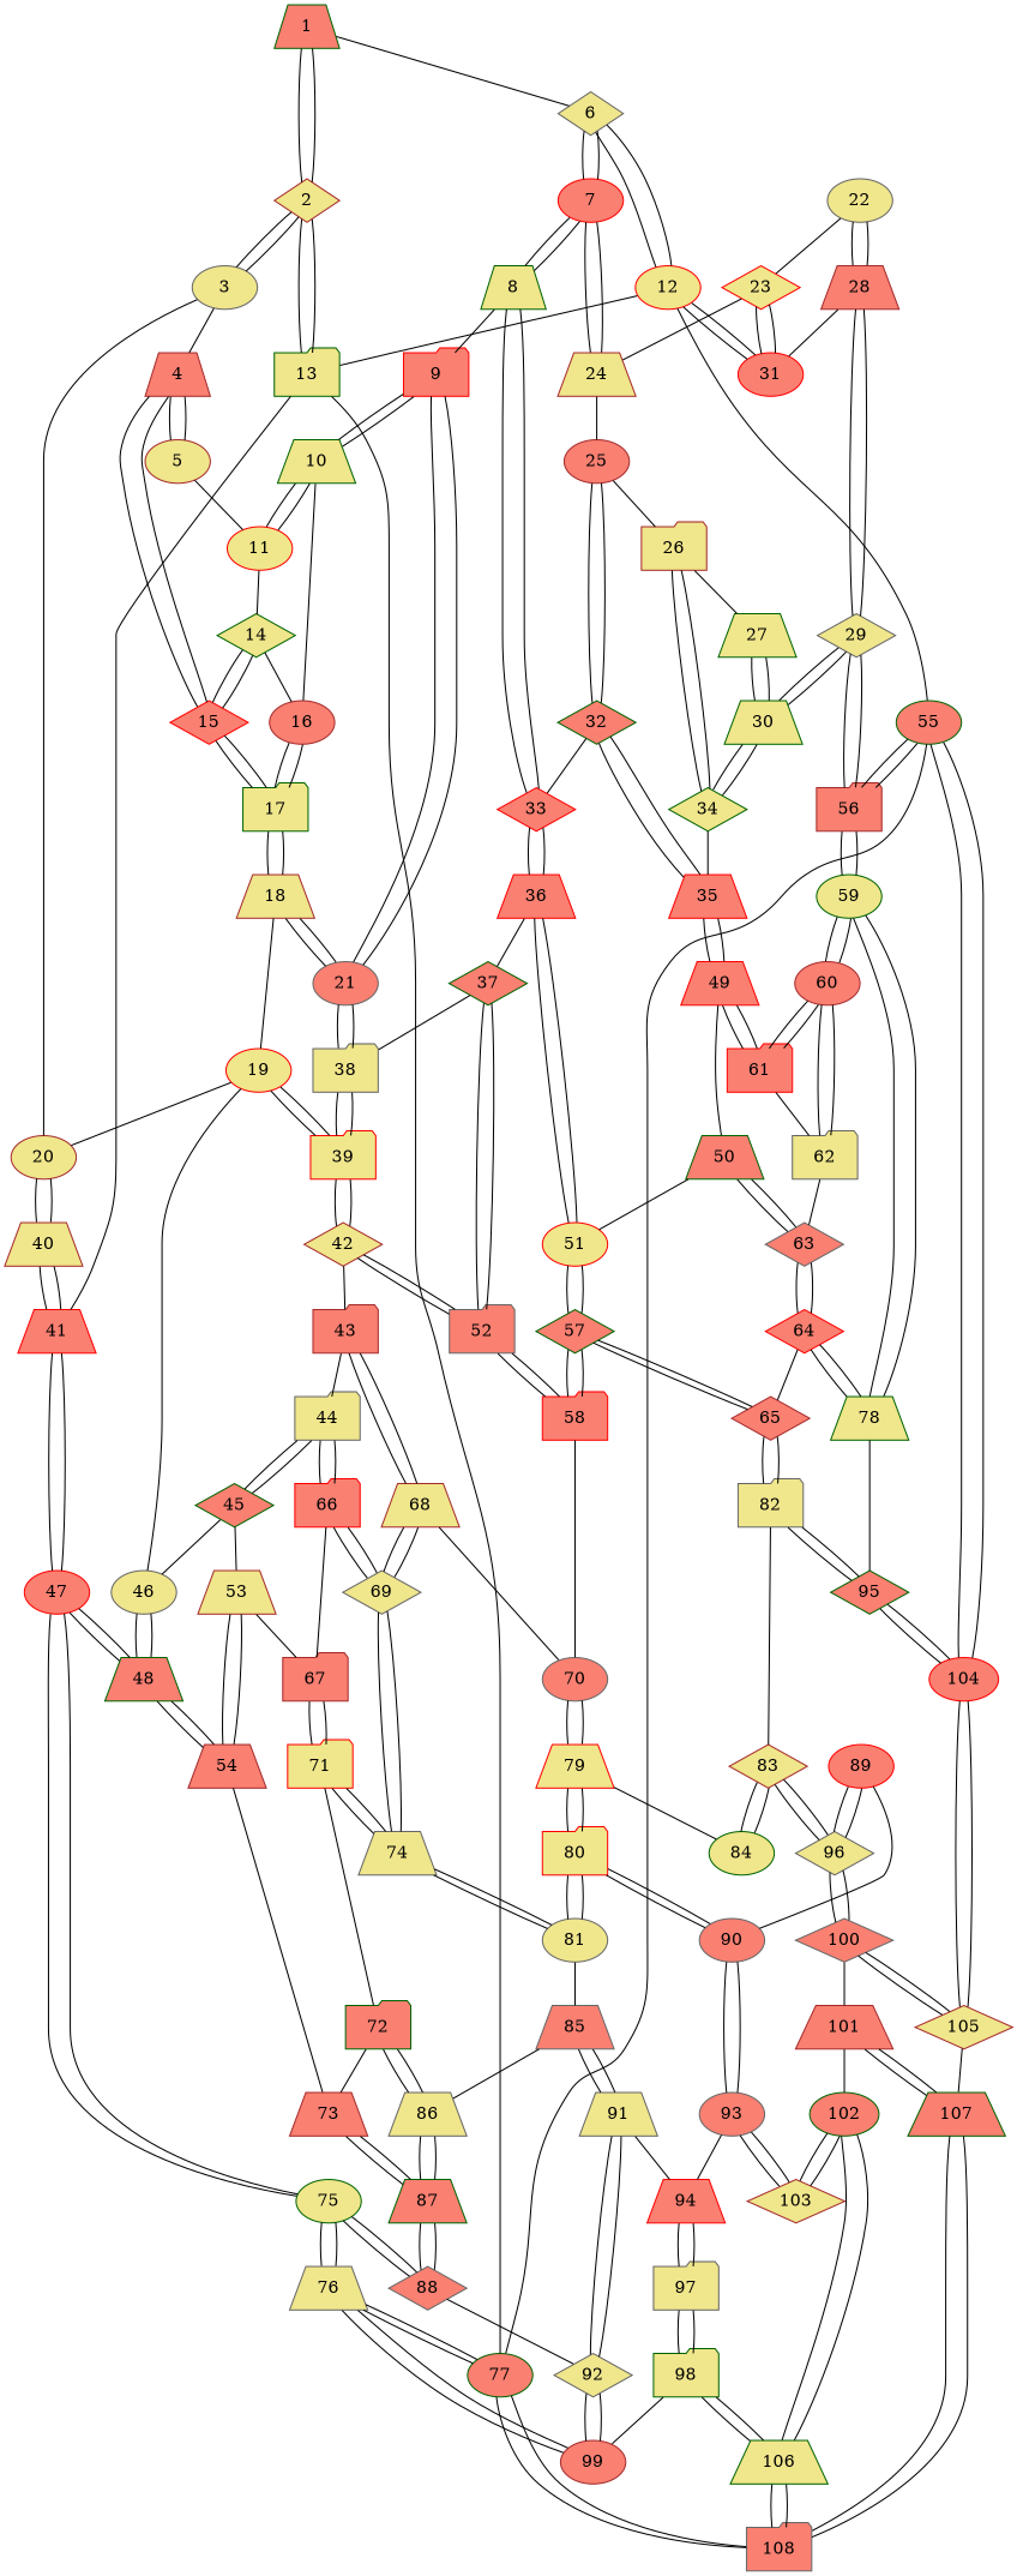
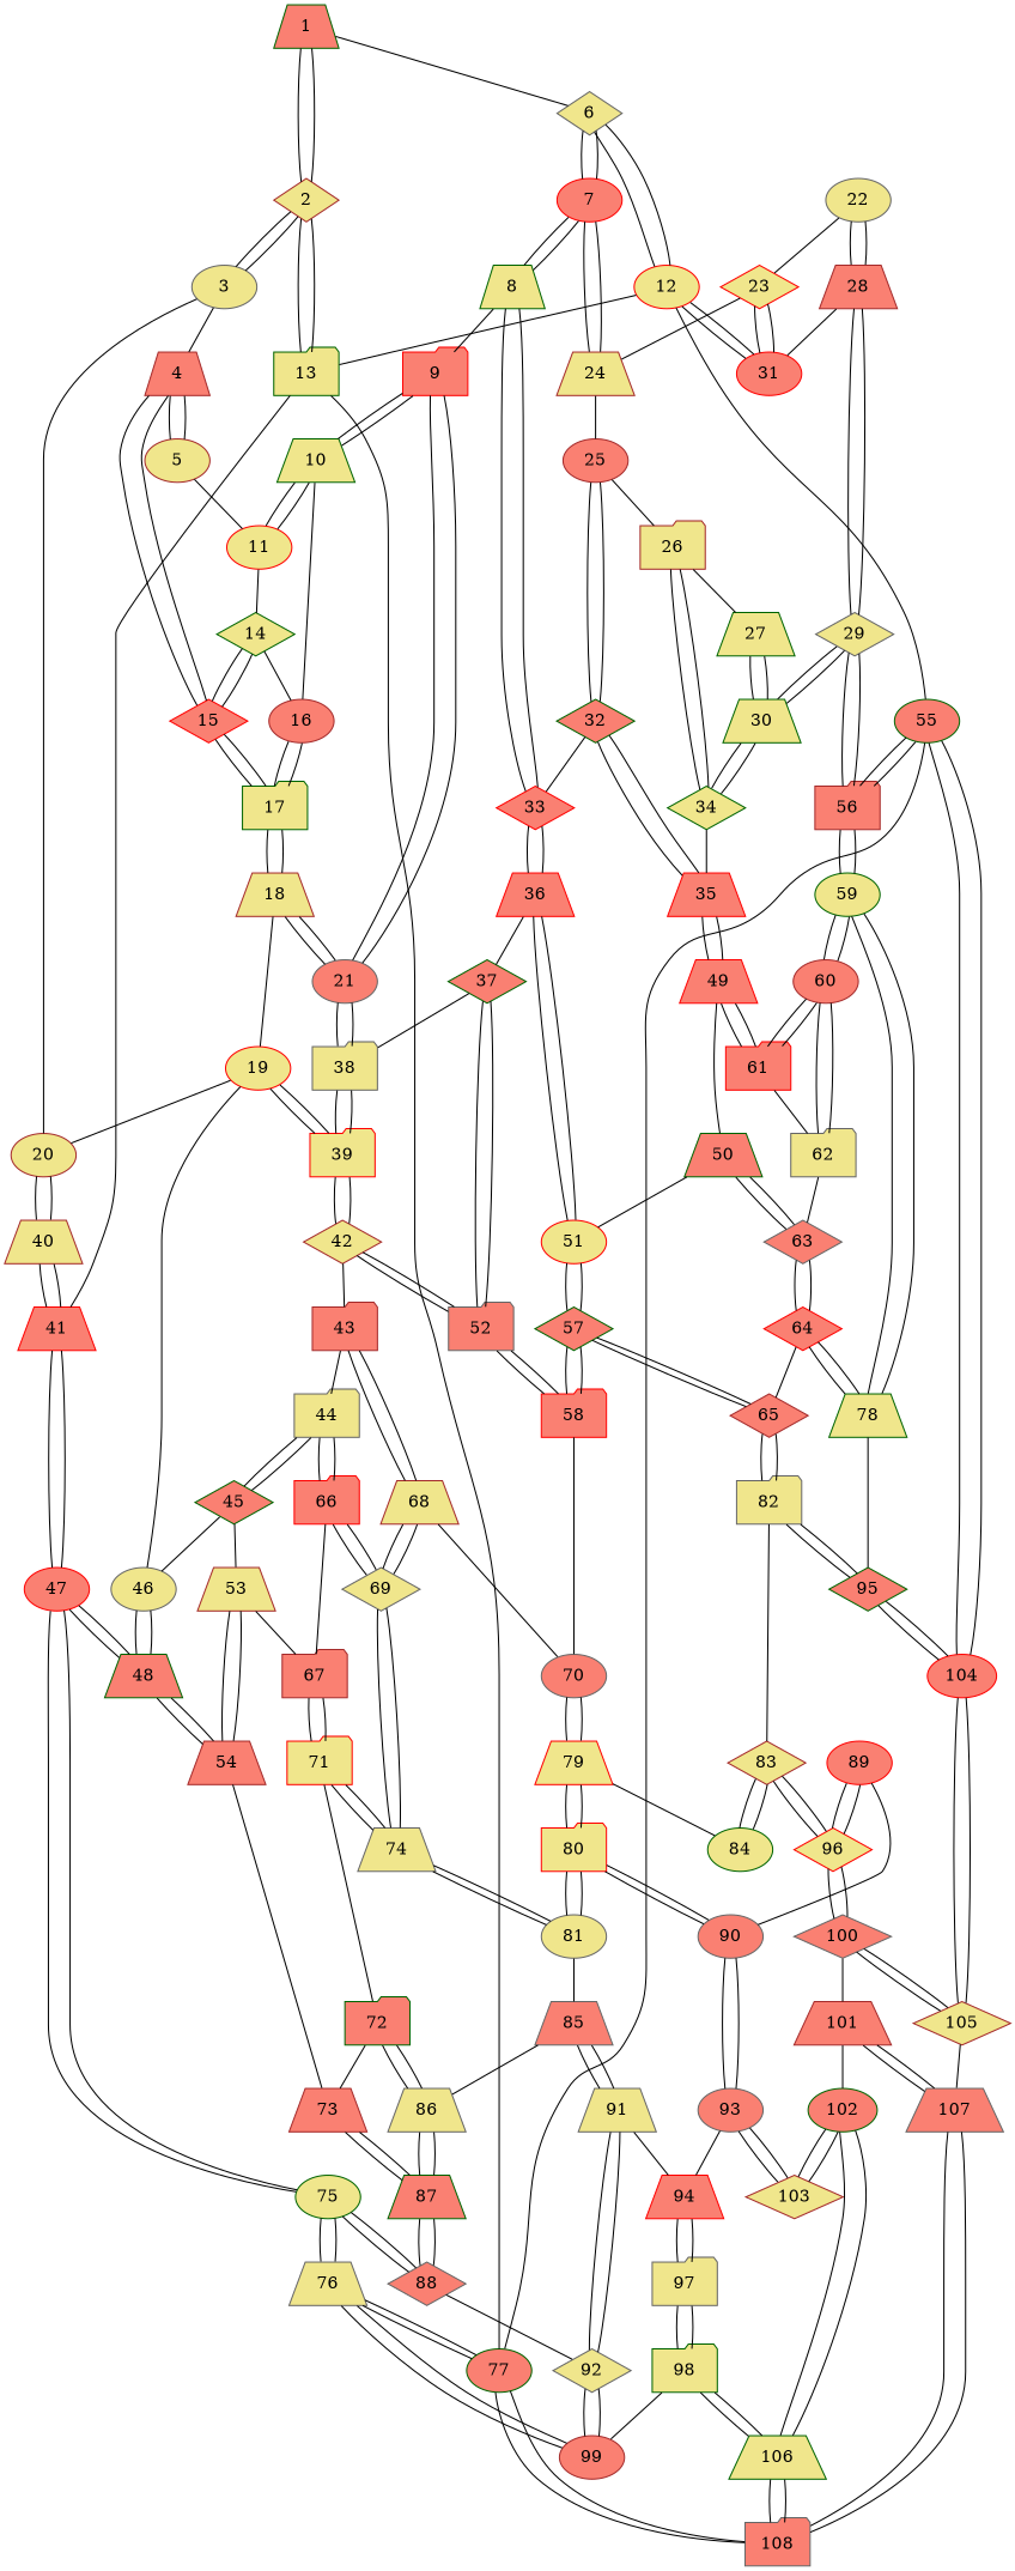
  graph {
    node [color=darkgreen fillcolor=salmon shape=trapezium style=filled]
    1
    2 [color=brown fillcolor=khaki shape=diamond]
    6 [color=gray40 fillcolor=khaki shape=diamond]
    3 [color=gray40 fillcolor=khaki shape=ellipse]
    13 [fillcolor=khaki shape=folder]
    7 [color=red shape=ellipse]
    12 [color=red fillcolor=khaki shape=ellipse]
    4 [color=brown]
    20 [color=brown fillcolor=khaki shape=ellipse]
    41 [color=red]
    77 [shape=ellipse]
    5 [color=brown fillcolor=khaki shape=ellipse]
    15 [color=red shape=diamond]
    40 [color=brown fillcolor=khaki]
    11 [color=red fillcolor=khaki shape=ellipse]
    17 [fillcolor=khaki shape=folder]
    14 [fillcolor=khaki shape=diamond]
    8 [fillcolor=khaki]
    24 [color=brown fillcolor=khaki]
    31 [color=red shape=ellipse]
    55 [shape=ellipse]
    9 [color=red shape=folder]
    33 [color=red shape=diamond]
    25 [color=brown shape=ellipse]
    10 [fillcolor=khaki]
    21 [color=gray40 shape=ellipse]
    36 [color=red]
    16 [color=brown shape=ellipse]
    38 [color=gray40 fillcolor=khaki shape=folder]
    56 [color=brown shape=folder]
    104 [color=red shape=ellipse]
    47 [color=red shape=ellipse]
    108 [color=gray40 shape=folder]
    18 [color=brown fillcolor=khaki]
    19 [color=red fillcolor=khaki shape=ellipse]
    39 [color=red fillcolor=khaki shape=folder]
    46 [color=gray40 fillcolor=khaki shape=ellipse]
    42 [color=brown fillcolor=khaki shape=diamond]
    22 [color=gray40 fillcolor=khaki shape=ellipse]
    23 [color=red fillcolor=khaki shape=diamond]
    28 [color=brown]
    29 [color=gray40 fillcolor=khaki shape=diamond]
    26 [color=brown fillcolor=khaki shape=folder]
    32 [shape=diamond]
    27 [fillcolor=khaki]
    34 [fillcolor=khaki shape=diamond]
    35 [color=red]
    30 [fillcolor=khaki]
    59 [fillcolor=khaki shape=ellipse]
    49 [color=red]
    37 [shape=diamond]
    51 [color=red fillcolor=khaki shape=ellipse]
    50
    61 [color=red shape=folder]
    52 [color=gray40 shape=folder]
    57 [shape=diamond]
    58 [color=red shape=folder]
    43 [color=brown shape=folder]
    48
    75 [fillcolor=khaki shape=ellipse]
    44 [color=gray40 fillcolor=khaki shape=folder]
    68 [color=brown fillcolor=khaki]
    45 [shape=diamond]
    66 [color=red shape=folder]
    70 [color=gray40 shape=ellipse]
    69 [color=gray40 fillcolor=khaki shape=diamond]
    53 [color=brown fillcolor=khaki]
    67 [color=brown shape=folder]
    54 [color=brown]
    76 [color=gray40 fillcolor=khaki]
    88 [color=gray40 shape=diamond]
    73 [color=brown]
    63 [color=gray40 shape=diamond]
    62 [color=gray40 fillcolor=khaki shape=folder]
    64 [color=red shape=diamond]
    65 [color=brown shape=diamond]
    71 [color=red fillcolor=khaki shape=folder]
    87
    105 [color=brown fillcolor=khaki shape=diamond]
    60 [color=brown shape=ellipse]
    78 [fillcolor=khaki]
    82 [color=gray40 fillcolor=khaki shape=folder]
    79 [color=red fillcolor=khaki]
    95 [shape=diamond]
    83 [color=brown fillcolor=khaki shape=diamond]
    74 [color=gray40 fillcolor=khaki]
    72 [shape=folder]
    81 [color=gray40 fillcolor=khaki shape=ellipse]
    80 [color=red fillcolor=khaki shape=folder]
    84 [fillcolor=khaki shape=ellipse]
    86 [color=gray40 fillcolor=khaki]
    85 [color=gray40]
    99 [color=brown shape=ellipse]
    92 [color=gray40 fillcolor=khaki shape=diamond]
    90 [color=gray40 shape=ellipse]
    93 [color=gray40 shape=ellipse]
    91 [color=gray40 fillcolor=khaki]
-   96 [color=gray40 fillcolor=khaki shape=diamond]
+   96 [color=red fillcolor=khaki shape=diamond]
    100 [color=gray40 shape=diamond]
    89 [color=red shape=ellipse]
    94 [color=red]
    103 [color=brown fillcolor=khaki shape=diamond]
    97 [color=gray40 fillcolor=khaki shape=folder]
    98 [fillcolor=khaki shape=folder]
    101 [color=brown]
    106 [fillcolor=khaki]
    102 [shape=ellipse]
-   107
+   107 [color=gray40]
    1 -- 2
    1 -- 2
    1 -- 6
    2 -- 3
    2 -- 3
    2 -- 13
    2 -- 13
    6 -- 7
    6 -- 7
    6 -- 12
    6 -- 12
    3 -- 4
    3 -- 20
    13 -- 41
    13 -- 77
    7 -- 8
    7 -- 8
    7 -- 24
    7 -- 24
    12 -- 13
    12 -- 31
    12 -- 31
    12 -- 55
    4 -- 5
    4 -- 5
    4 -- 15
    4 -- 15
    20 -- 40
    20 -- 40
    41 -- 47
    41 -- 47
    77 -- 108
    77 -- 108
    5 -- 11
    15 -- 17
    15 -- 17
    40 -- 41
    40 -- 41
    11 -- 14
    17 -- 18
    17 -- 18
    14 -- 15
    14 -- 15
    14 -- 16
    8 -- 9
    8 -- 33
    8 -- 33
    24 -- 25
    55 -- 77
    55 -- 56
    55 -- 56
    55 -- 104
    55 -- 104
    9 -- 10
    9 -- 10
    9 -- 21
    9 -- 21
    33 -- 36
    33 -- 36
    25 -- 26
    25 -- 32
    25 -- 32
    10 -- 11
    10 -- 11
    10 -- 16
    21 -- 38
    21 -- 38
    36 -- 37
    36 -- 51
    36 -- 51
    16 -- 17
    16 -- 17
    38 -- 39
    38 -- 39
    56 -- 59
    56 -- 59
    104 -- 105
    104 -- 105
    47 -- 48
    47 -- 48
    47 -- 75
    47 -- 75
    18 -- 21
    18 -- 21
    18 -- 19
    19 -- 20
    19 -- 39
    19 -- 39
    19 -- 46
    39 -- 42
    39 -- 42
    46 -- 48
    46 -- 48
    42 -- 52
    42 -- 52
    42 -- 43
    22 -- 23
    22 -- 28
    22 -- 28
    23 -- 24
    23 -- 31
    23 -- 31
    28 -- 31
    28 -- 29
    28 -- 29
    29 -- 56
    29 -- 56
    29 -- 30
    29 -- 30
    26 -- 27
    26 -- 34
    26 -- 34
    32 -- 33
    32 -- 35
    32 -- 35
    27 -- 30
    27 -- 30
    34 -- 35
    35 -- 49
    35 -- 49
    30 -- 34
    30 -- 34
    59 -- 60
    59 -- 60
    59 -- 78
    59 -- 78
    49 -- 50
    49 -- 61
    49 -- 61
    37 -- 38
    37 -- 52
    37 -- 52
    51 -- 57
    51 -- 57
    50 -- 51
    50 -- 63
    50 -- 63
    61 -- 62
    52 -- 58
    52 -- 58
    57 -- 58
    57 -- 58
    57 -- 65
    57 -- 65
    58 -- 70
    43 -- 44
    43 -- 68
    43 -- 68
    48 -- 54
    48 -- 54
    75 -- 76
    75 -- 76
    75 -- 88
    75 -- 88
    44 -- 45
    44 -- 45
    44 -- 66
    44 -- 66
    68 -- 70
    68 -- 69
    68 -- 69
    45 -- 46
    45 -- 53
    66 -- 69
    66 -- 69
    66 -- 67
    70 -- 79
    70 -- 79
    69 -- 74
    69 -- 74
    53 -- 67
    53 -- 54
    53 -- 54
    67 -- 71
    67 -- 71
    54 -- 73
    76 -- 77
    76 -- 77
    76 -- 99
    76 -- 99
    88 -- 92
    73 -- 87
    73 -- 87
    63 -- 64
    63 -- 64
    62 -- 63
    64 -- 65
    64 -- 78
    64 -- 78
    65 -- 82
    65 -- 82
    71 -- 74
    71 -- 74
    71 -- 72
    87 -- 88
    87 -- 88
    105 -- 107
    60 -- 61
    60 -- 61
    60 -- 62
    60 -- 62
    78 -- 95
    82 -- 95
    82 -- 95
    82 -- 83
    79 -- 80
    79 -- 80
    79 -- 84
    95 -- 104
    95 -- 104
    83 -- 84
    83 -- 84
    83 -- 96
    83 -- 96
    74 -- 81
    74 -- 81
    72 -- 73
    72 -- 86
    72 -- 86
    81 -- 85
    80 -- 81
    80 -- 81
    80 -- 90
    80 -- 90
    86 -- 87
    86 -- 87
    85 -- 86
    85 -- 91
    85 -- 91
    92 -- 99
    92 -- 99
    90 -- 93
    90 -- 93
    93 -- 94
    93 -- 103
    93 -- 103
    91 -- 92
    91 -- 92
    91 -- 94
    96 -- 100
    96 -- 100
    100 -- 105
    100 -- 105
    100 -- 101
    89 -- 90
    89 -- 96
    89 -- 96
    94 -- 97
    94 -- 97
    97 -- 98
    97 -- 98
    98 -- 99
    98 -- 106
    98 -- 106
    101 -- 102
    101 -- 107
    101 -- 107
    106 -- 108
    106 -- 108
    102 -- 103
    102 -- 103
    102 -- 106
    102 -- 106
    107 -- 108
    107 -- 108
  }
